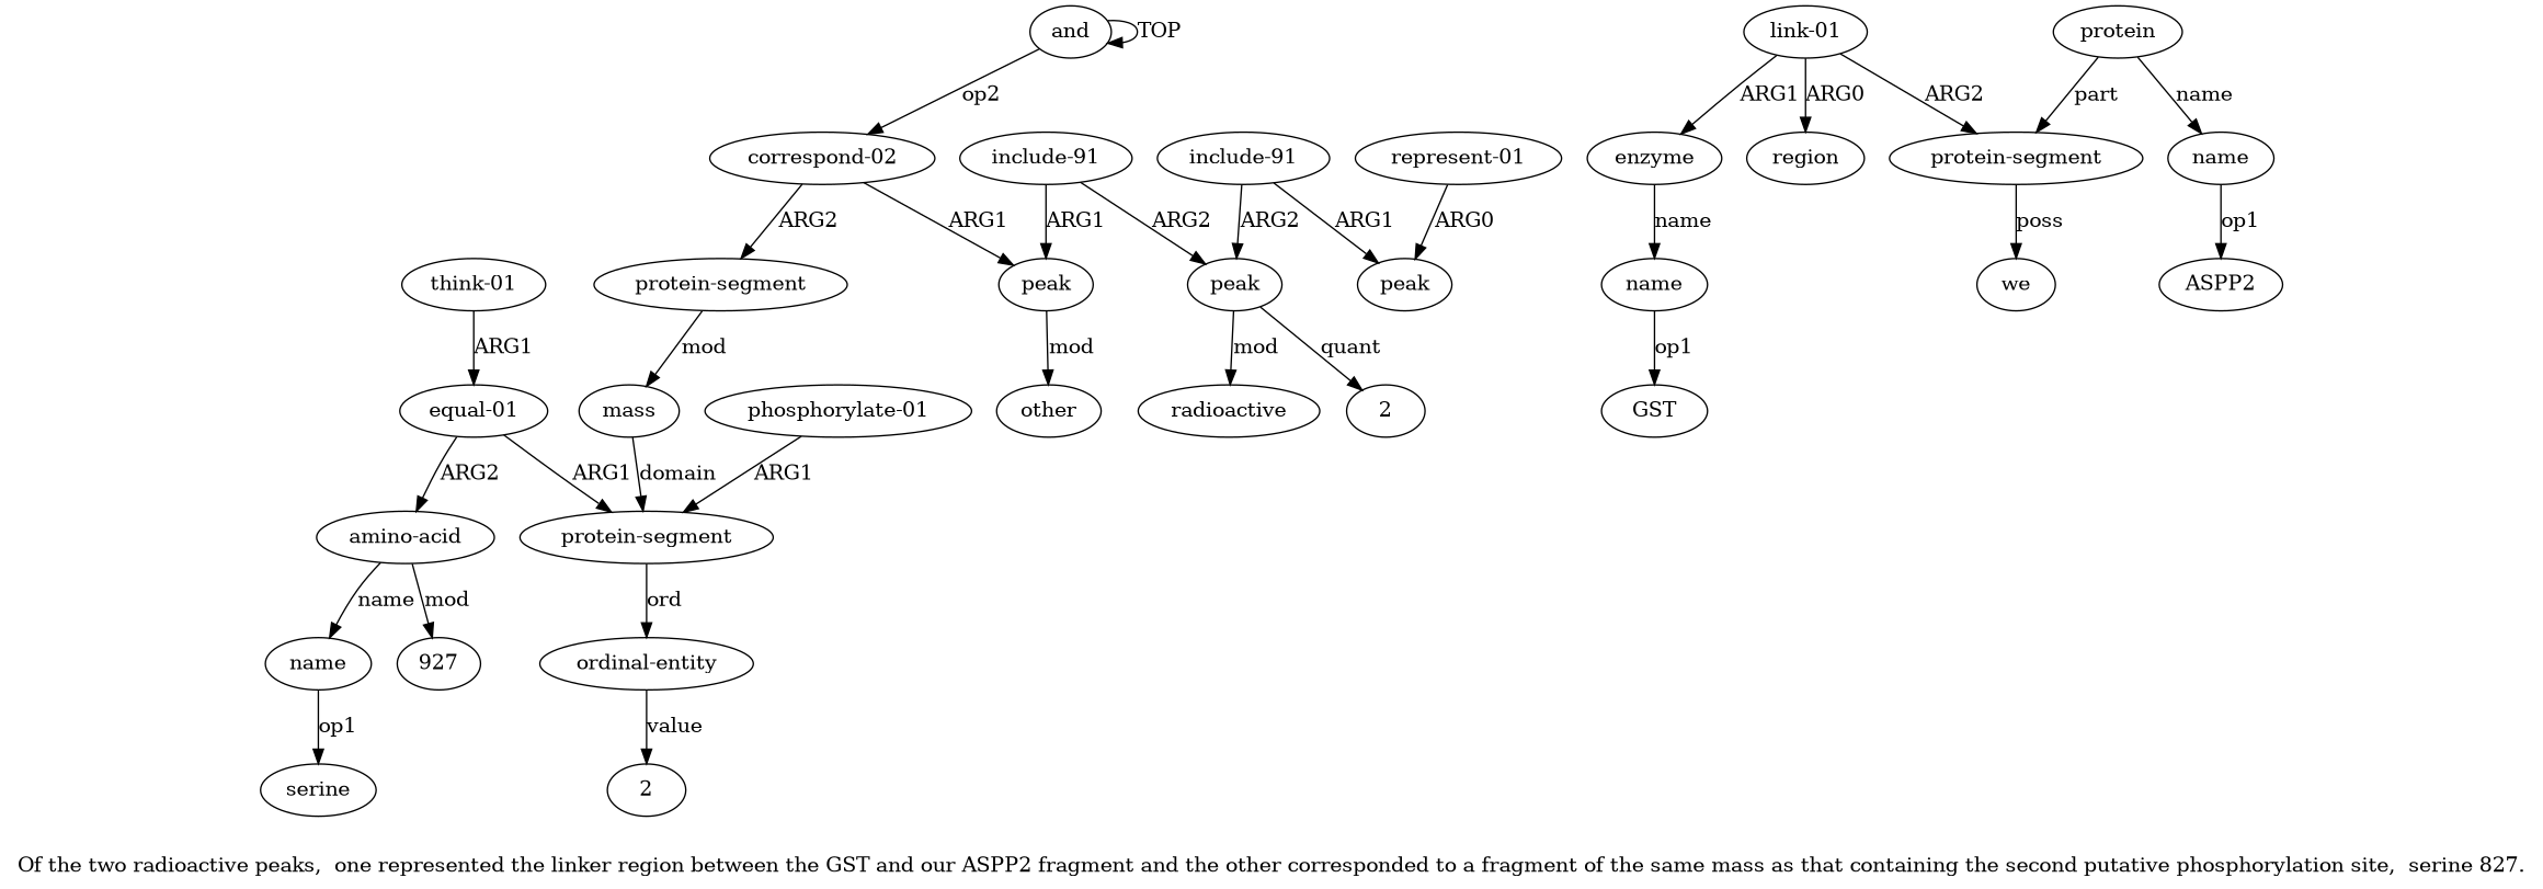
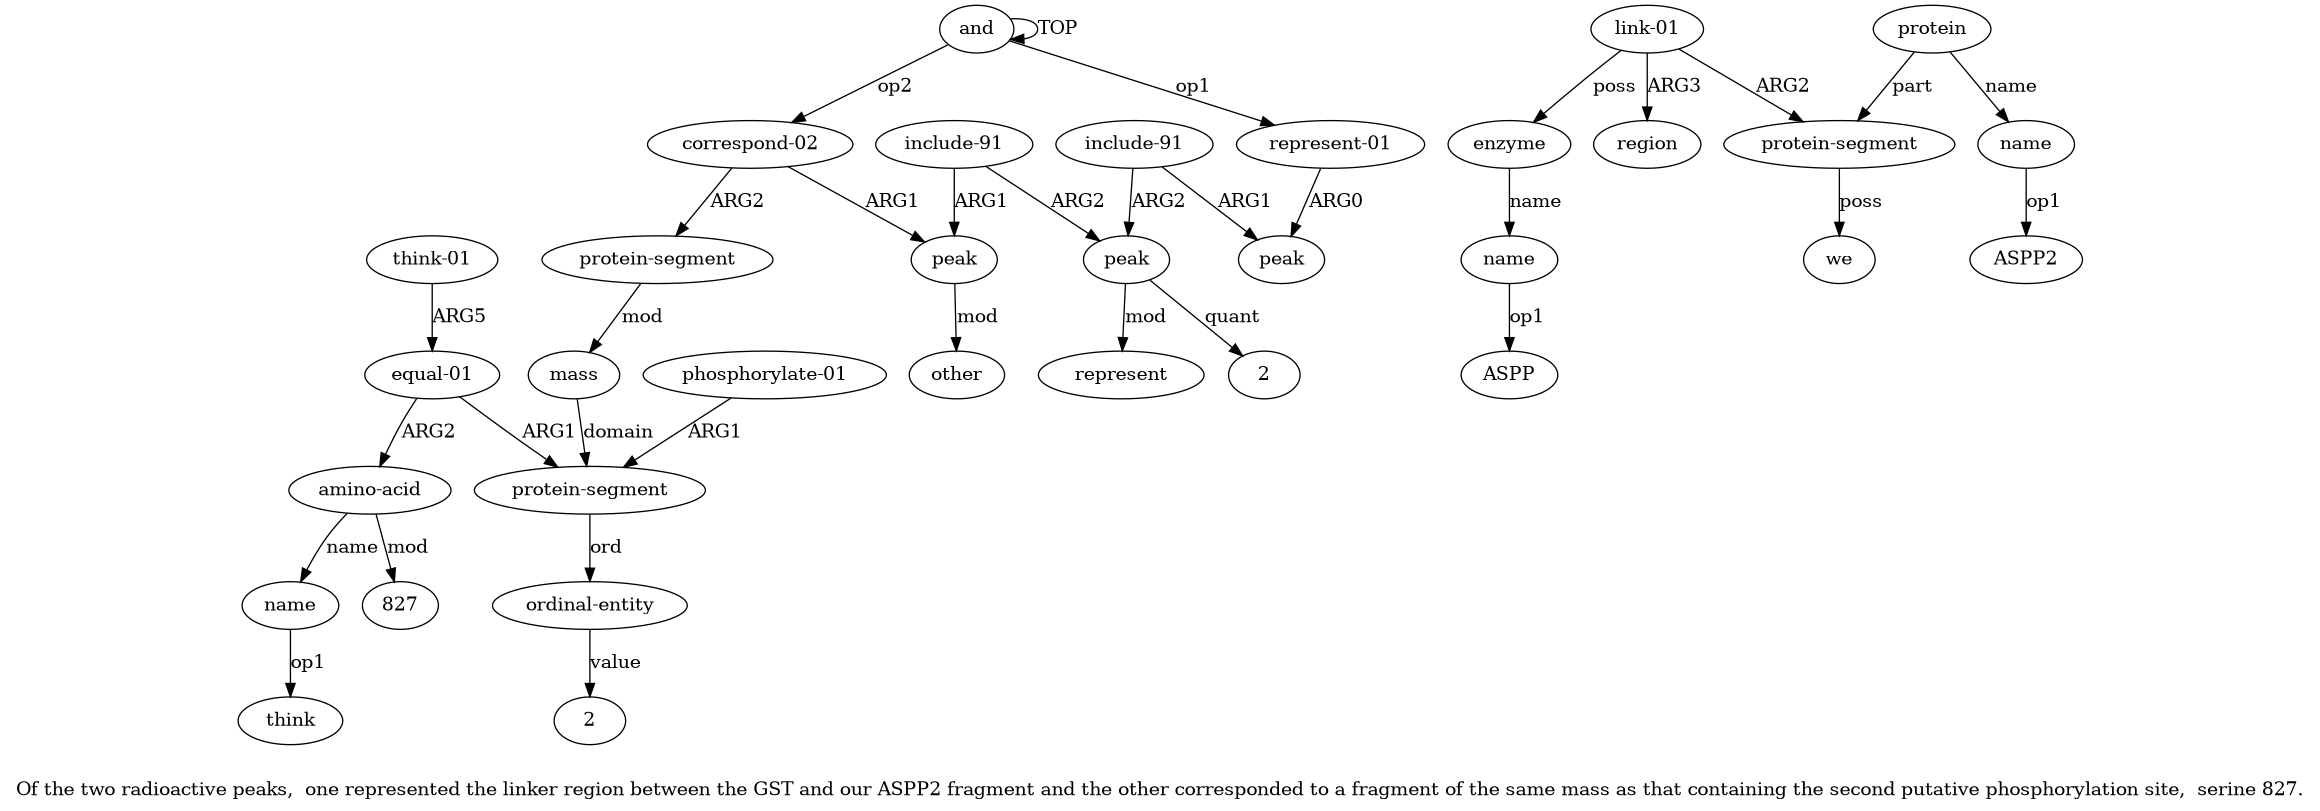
  digraph {
    label="Of the two radioactive peaks,  one represented the linker region between the GST and our ASPP2 fragment and the other corresponded to a fragment of the same mass as that containing the second putative phosphorylation site,  serine 827."
    node [color=black gold_ind=-1 gold_label="protein-segment" test_ind=-1 test_label="protein-segment"]
    edge [color=black gold_label=ARG1 test_label=ARG1]
    n1 [gold_ind=20 label="protein-segment" test_ind=20]
    n2 [gold_ind=22 gold_label="ordinal-entity" label="ordinal-entity" test_ind=22 test_label="ordinal-entity"]
    n3 [gold_label=2 label=2 test_label=2]
    n4 [gold_ind=21 gold_label="phosphorylate-01" label="phosphorylate-01" test_ind=21 test_label="phosphorylate-01"]
    n5 [gold_ind=23 gold_label="equal-01" label="equal-01" test_ind=23 test_label="equal-01"]
    n6 [gold_ind=24 gold_label="amino-acid" label="amino-acid" test_ind=24 test_label="amino-acid"]
    n7 [gold_ind=25 gold_label=name label=name test_ind=25 test_label=name]
-   n8 [gold_label=827 label=927 test_label=827]
-   n9 [gold_label=serine label=serine test_label=serine]
+   n8 [gold_label=827 label=827 test_label=827]
+   n9 [gold_label=serine label=think test_label=serine]
    n10 [gold_ind=26 gold_label="think-01" label="think-01" test_ind=26 test_label="think-01"]
-   n11 [gold_label=GST label=GST test_label=GST]
+   n11 [gold_label=GST label=ASPP test_label=GST]
    n12 [gold_label=2 label=2 test_label=2]
    n13 [gold_label=ASPP2 label=ASPP2 test_label=ASPP2]
    n14 [gold_ind=15 gold_label=peak label=peak test_ind=15 test_label=peak]
    n15 [gold_ind=16 gold_label=other label=other test_ind=16 test_label=other]
    n16 [gold_ind=14 gold_label="correspond-02" label="correspond-02" test_ind=14 test_label="correspond-02"]
    n17 [gold_ind=18 label="protein-segment" test_ind=18]
    n18 [gold_ind=19 gold_label=mass label=mass test_ind=19 test_label=mass]
    n19 [gold_ind=17 gold_label="include-91" label="include-91" test_ind=17 test_label="include-91"]
    n20 [gold_ind=4 gold_label=peak label=peak test_ind=4 test_label=peak]
-   n21 [gold_ind=5 gold_label=radioactive label=radioactive test_ind=5 test_label=radioactive]
+   n21 [gold_ind=5 gold_label=radioactive label=represent test_ind=5 test_label=radioactive]
    n22 [gold_ind=11 gold_label=protein label=protein test_ind=11 test_label=protein]
    n23 [gold_ind=10 label="protein-segment" test_ind=10]
    n24 [gold_ind=12 gold_label=name label=name test_ind=12 test_label=name]
    n25 [gold_ind=13 gold_label=we label=we test_ind=13 test_label=we]
    n26 [gold_ind=1 gold_label="represent-01" label="represent-01" test_ind=1 test_label="represent-01"]
    n27 [gold_ind=2 gold_label=peak label=peak test_ind=2 test_label=peak]
    n28 [gold_ind=6 gold_label=region label=region test_ind=6 test_label=region]
    n29 [gold_ind=0 gold_label=and label=and test_ind=0 test_label=and]
    n30 [gold_ind=3 gold_label="include-91" label="include-91" test_ind=3 test_label="include-91"]
    n31 [gold_ind=7 gold_label="link-01" label="link-01" test_ind=7 test_label="link-01"]
    n32 [gold_ind=8 gold_label=enzyme label=enzyme test_ind=8 test_label=enzyme]
    n33 [gold_ind=9 gold_label=name label=name test_ind=9 test_label=name]
    n1 -> n2 [gold_label=ord label=ord test_label=ord]
    n2 -> n3 [gold_label=value label=value test_label=value]
    n4 -> n1 [label=ARG1]
    n5 -> n1 [label=ARG1]
    n5 -> n6 [gold_label=ARG2 label=ARG2 test_label=ARG2]
    n6 -> n7 [gold_label=name label=name test_label=name]
    n6 -> n8 [gold_label=mod label=mod test_label=mod]
    n7 -> n9 [gold_label=op1 label=op1 test_label=op1]
-   n10 -> n5 [label=ARG1]
+   n10 -> n5 [label=ARG5]
    n14 -> n15 [gold_label=mod label=mod test_label=mod]
    n16 -> n14 [label=ARG1]
    n16 -> n17 [gold_label=ARG2 label=ARG2 test_label=ARG2]
    n17 -> n18 [gold_label=mod label=mod test_label=mod]
    n18 -> n1 [gold_label=domain label=domain test_label=domain]
    n19 -> n14 [label=ARG1]
    n19 -> n20 [gold_label=ARG2 label=ARG2 test_label=ARG2]
    n20 -> n12 [gold_label=quant label=quant test_label=quant]
    n20 -> n21 [gold_label=mod label=mod test_label=mod]
    n22 -> n23 [gold_label=part label=part test_label=part]
    n22 -> n24 [gold_label=name label=name test_label=name]
    n23 -> n25 [gold_label=poss label=poss test_label=poss]
    n24 -> n13 [gold_label=op1 label=op1 test_label=op1]
    n26 -> n27 [gold_label=ARG0 label=ARG0 test_label=ARG0]
    n29 -> n16 [gold_label=op2 label=op2 test_label=op2]
+   n29 -> n26 [gold_label=op1 label=op1 test_label=op1]
    n29 -> n29 [gold_label=TOP label=TOP test_label=TOP]
    n30 -> n20 [gold_label=ARG2 label=ARG2 test_label=ARG2]
    n30 -> n27 [label=ARG1]
    n31 -> n23 [gold_label=ARG2 label=ARG2 test_label=ARG2]
-   n31 -> n28 [gold_label=ARG3 label=ARG0 test_label=ARG3]
-   n31 -> n32 [label=ARG1]
+   n31 -> n28 [gold_label=ARG3 label=ARG3 test_label=ARG3]
+   n31 -> n32 [label=poss]
    n32 -> n33 [gold_label=name label=name test_label=name]
    n33 -> n11 [gold_label=op1 label=op1 test_label=op1]
  }
